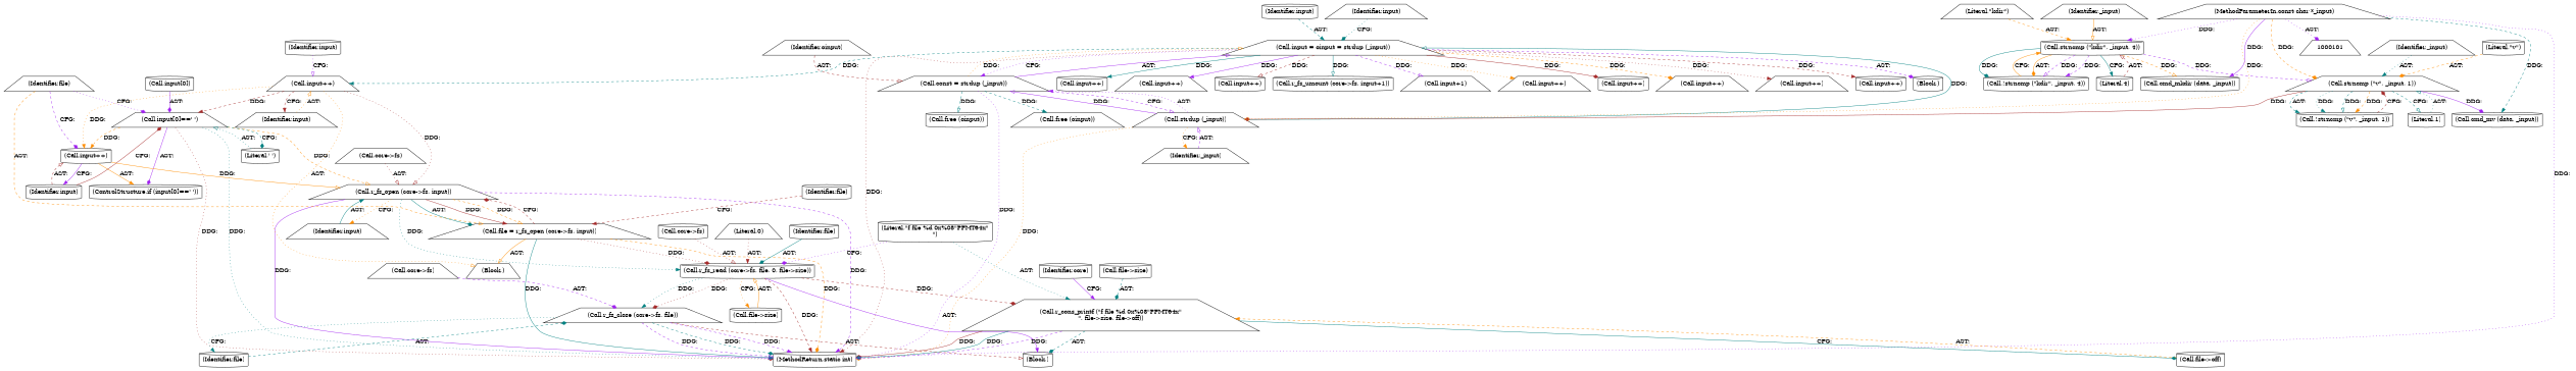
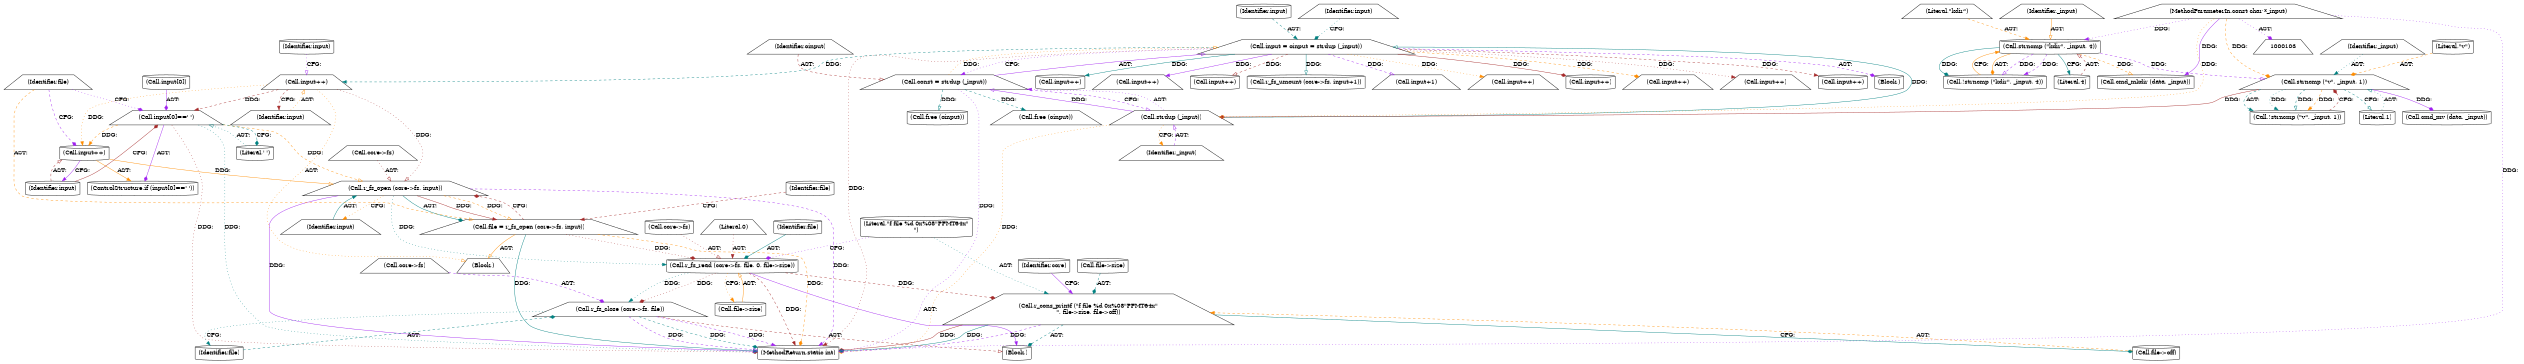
  digraph {
    node [shape=cylinder]
    edge [arrowhead=normal color=teal style=dashed]
    n1 [label="(Call,input[0]==' ')" shape=trapezium]
    n2 [label="(Call,input++)"]
    n3 [label="(Call,r_fs_open (core->fs, input))" shape=trapezium]
    n4 [label="(Literal,' ')"]
    n5 [label="(ControlStructure,if (input[0]==' '))"]
    n6 [label="(MethodReturn,static int)"]
    n7 [label="(Identifier,input)"]
    n8 [label="(Call,file = r_fs_open (core->fs, input))" shape=trapezium]
    n9 [label="(Call,r_fs_read (core->fs, file, 0, file->size))"]
    n10 [label="(Identifier,input)" shape=trapezium]
    n11 [label="(Call,input++)" shape=trapezium]
    n12 [label="(Block,)" shape=trapezium]
    n13 [label="(Identifier,input)" shape=trapezium]
    n14 [label="(Call,input = oinput = strdup (_input))" shape=trapezium]
    n15 [label="(Call,const = strdup (_input))" shape=trapezium]
    n16 [label="(Call,input++)"]
    n17 [label="(Call,input++)" shape=trapezium]
    n18 [label="(Call,input++)"]
    n19 [label="(Call,r_fs_umount (core->fs, input+1))"]
    n20 [label="(Call,input+1)" shape=trapezium]
    n21 [label="(Call,input++)" shape=trapezium]
    n22 [label="(Call,input++)"]
    n23 [label="(Call,input++)" shape=trapezium]
    n24 [label="(Call,input++)" shape=trapezium]
    n25 [label="(Call,input++)"]
    n26 [label="(Block,)"]
    n27 [label="(Call,strdup (_input))" shape=trapezium]
    n28 [label="(Call,free (oinput))" shape=trapezium]
    n29 [label="(Call,free (oinput))"]
    n30 [label="(Identifier,_input)" shape=trapezium]
    n31 [label="(Call,strncmp (\"v\", _input, 1))" shape=trapezium]
    n32 [label="(Call,!strncmp (\"v\", _input, 1))"]
    n33 [label="(Literal,1)"]
    n34 [label="(Call,cmd_mv (data, _input))"]
    n35 [label="(Call,strncmp (\"kdir\", _input, 4))"]
    n36 [label="(Call,cmd_mkdir (data, _input))"]
    n37 [label="(Call,!strncmp (\"kdir\", _input, 4))"]
    n38 [label="(Literal,4)"]
    n39 [label="(MethodParameterIn,const char *_input)" shape=trapezium]
-   1000101 [shape=trapezium]
+   1000101 [shape=trapezium label=1000103]
    n41 [label="(Call,r_cons_printf (\"f file %d 0x%08\"PFMT64x\"\n\", file->size, file->off))" shape=trapezium]
    n42 [label="(Call,r_fs_close (core->fs, file))" shape=trapezium]
    n43 [label="(Call,file->size)"]
    n44 [label="(Block,)"]
    n45 [label="(Call,file->off)"]
    n46 [label="(Identifier,file)"]
    n47 [label="(Literal,\"kdir\")" shape=trapezium]
    n48 [label="(Identifier,oinput)" shape=trapezium]
    n49 [label="(Literal,0)" shape=trapezium]
    n50 [label="(Identifier,input)"]
    n51 [label="(Identifier,file)"]
    n52 [label="(Identifier,input)" shape=trapezium]
    n53 [label="(Call,core->fs)" shape=trapezium]
    n54 [label="(Identifier,file)"]
    n55 [label="(Identifier,_input)" shape=trapezium]
    n56 [label="(Literal,\"f file %d 0x%08\"PFMT64x\"\n\")"]
    n57 [label="(Identifier,_input)" shape=trapezium]
    n58 [label="(Call,file->size)"]
    n59 [label="(Call,input[0])"]
    n60 [label="(Call,core->fs)"]
    n61 [label="(Literal,\"v\")"]
    n62 [label="(Identifier,input)"]
    n63 [label="(Identifier,core)"]
    n64 [label="(Identifier,file)" shape=trapezium]
    n65 [label="(Call,core->fs)" shape=trapezium]
    n1 -> n2 [color=darkorange label="DDG: "]
    n1 -> n3 [arrowhead=onormal color=darkorange label="DDG: "]
    n1 -> n4 [arrowhead=diamond label="CFG: "]
    n1 -> n5 [arrowhead=diamond color=purple label="AST: " style=solid]
    n1 -> n6 [arrowhead=diamond color=brown label="DDG: " style=dotted]
    n1 -> n6 [arrowhead=onormal label="DDG: " style=dotted]
    n2 -> n3 [arrowhead=onormal color=darkorange label="DDG: " style=solid]
    n2 -> n5 [color=darkorange label="AST: " style=solid]
    n2 -> n7 [color=purple label="CFG: " style=solid]
    n3 -> n6 [color=purple label="DDG: "]
    n3 -> n6 [color=purple label="DDG: " style=solid]
    n3 -> n8 [arrowhead=diamond label="AST: " style=solid]
    n3 -> n8 [color=brown label="DDG: " style=solid]
    n3 -> n8 [arrowhead=onormal color=darkorange label="DDG: "]
    n3 -> n9 [label="DDG: " style=dotted]
    n3 -> n10 [color=darkorange label="CFG: " style=dotted]
    n4 -> n1 [arrowhead=onormal label="AST: " style=dotted]
    n7 -> n1 [arrowhead=diamond color=brown label="CFG: " style=solid]
    n7 -> n2 [arrowhead=onormal color=brown label="AST: "]
    n8 -> n3 [arrowhead=diamond color=brown label="CFG: "]
    n8 -> n6 [arrowhead=diamond color=darkorange label="DDG: "]
    n8 -> n6 [label="DDG: " style=solid]
    n8 -> n9 [arrowhead=diamond color=brown label="DDG: " style=dotted]
    n8 -> n12 [arrowhead=onormal color=darkorange label="AST: " style=solid]
    n9 -> n6 [color=brown label="DDG: "]
    n9 -> n41 [arrowhead=diamond color=brown label="DDG: "]
    n9 -> n42 [label="DDG: " style=dotted]
    n9 -> n42 [arrowhead=diamond color=brown label="DDG: " style=dotted]
    n9 -> n43 [color=darkorange label="CFG: " style=dotted]
    n9 -> n44 [color=purple label="AST: " style=solid]
    n10 -> n3 [label="AST: " style=solid]
    n11 -> n1 [color=brown label="DDG: "]
    n11 -> n2 [color=darkorange label="DDG: " style=dotted]
    n11 -> n3 [arrowhead=onormal color=brown label="DDG: " style=dotted]
    n11 -> n12 [arrowhead=onormal color=darkorange label="AST: " style=dotted]
    n11 -> n13 [color=brown label="CFG: "]
    n13 -> n11 [arrowhead=onormal color=darkorange label="AST: " style=dotted]
    n14 -> n6 [color=brown label="DDG: " style=dotted]
    n14 -> n11 [label="DDG: "]
    n14 -> n15 [color=purple label="CFG: " style=dotted]
    n14 -> n16 [label="DDG: " style=solid]
    n14 -> n17 [color=purple label="DDG: " style=solid]
    n14 -> n18 [arrowhead=onormal color=brown label="DDG: "]
    n14 -> n19 [arrowhead=onormal label="DDG: " style=solid]
    n14 -> n20 [arrowhead=onormal color=purple label="DDG: "]
    n14 -> n21 [color=darkorange label="DDG: " style=dotted]
    n14 -> n22 [arrowhead=diamond color=brown label="DDG: " style=solid]
    n14 -> n23 [arrowhead=diamond color=darkorange label="DDG: "]
    n14 -> n24 [color=brown label="DDG: " style=dotted]
    n14 -> n25 [color=brown label="DDG: "]
    n14 -> n26 [arrowhead=diamond color=purple label="AST: "]
    n15 -> n6 [arrowhead=diamond color=purple label="DDG: " style=dotted]
    n15 -> n14 [arrowhead=onormal color=purple label="AST: " style=solid]
    n15 -> n14 [arrowhead=onormal color=darkorange label="DDG: " style=dotted]
    n15 -> n27 [arrowhead=onormal color=purple label="CFG: "]
    n15 -> n28 [label="DDG: "]
    n15 -> n29 [arrowhead=onormal label="DDG: "]
    n27 -> n6 [arrowhead=diamond color=darkorange label="DDG: " style=dotted]
    n27 -> n14 [arrowhead=onormal label="DDG: " style=solid]
    n27 -> n15 [color=purple label="AST: " style=dotted]
    n27 -> n15 [arrowhead=onormal color=purple label="DDG: " style=solid]
    n27 -> n30 [color=darkorange label="CFG: " style=dotted]
    n30 -> n27 [arrowhead=onormal color=purple label="AST: "]
    n31 -> n27 [arrowhead=diamond color=brown label="DDG: " style=solid]
    n31 -> n32 [label="AST: "]
    n31 -> n32 [label="DDG: " style=dotted]
    n31 -> n32 [arrowhead=onormal label="DDG: "]
    n31 -> n32 [color=darkorange label="DDG: "]
    n31 -> n33 [arrowhead=onormal label="CFG: "]
    n31 -> n34 [arrowhead=diamond color=purple label="DDG: " style=solid]
    n32 -> n31 [arrowhead=diamond color=brown label="CFG: "]
    n33 -> n31 [arrowhead=onormal label="AST: " style=dotted]
    n35 -> n31 [arrowhead=onormal color=purple label="DDG: "]
    n35 -> n36 [arrowhead=onormal color=darkorange label="DDG: "]
    n35 -> n37 [arrowhead=diamond color=darkorange label="AST: " style=solid]
    n35 -> n37 [arrowhead=onormal color=purple label="DDG: "]
    n35 -> n37 [color=purple label="DDG: "]
    n35 -> n37 [arrowhead=diamond label="DDG: " style=solid]
    n35 -> n38 [label="CFG: " style=solid]
    n37 -> n35 [color=darkorange label="CFG: " style=solid]
    n38 -> n35 [arrowhead=onormal color=brown label="AST: "]
    n39 -> n6 [color=purple label="DDG: " style=dotted]
    n39 -> n27 [arrowhead=onormal color=darkorange label="DDG: " style=dotted]
    n39 -> n31 [arrowhead=diamond color=darkorange label="DDG: "]
-   n39 -> n34 [label="DDG: "]
    n39 -> n35 [color=purple label="DDG: " style=dotted]
    n39 -> n36 [color=purple label="DDG: " style=solid]
    n39 -> 1000101 [arrowhead=diamond color=purple label="AST: " style=dotted]
    n41 -> n6 [arrowhead=diamond color=brown label="DDG: " style=solid]
    n41 -> n6 [arrowhead=diamond label="DDG: " style=solid]
    n41 -> n6 [arrowhead=onormal color=purple label="DDG: "]
    n41 -> n44 [arrowhead=diamond label="AST: "]
    n41 -> n45 [arrowhead=diamond label="CFG: " style=solid]
    n42 -> n6 [arrowhead=diamond label="DDG: "]
    n42 -> n6 [color=purple label="DDG: "]
    n42 -> n6 [arrowhead=onormal color=purple label="DDG: "]
    n42 -> n44 [arrowhead=onormal color=brown label="AST: "]
    n42 -> n46 [label="CFG: " style=dotted]
    n43 -> n9 [arrowhead=onormal color=darkorange label="AST: " style=solid]
    n45 -> n41 [color=darkorange label="AST: "]
    n46 -> n42 [arrowhead=diamond label="AST: "]
    n47 -> n35 [color=darkorange label="AST: "]
    n48 -> n15 [arrowhead=onormal color=brown label="AST: "]
    n49 -> n9 [color=brown label="AST: " style=dotted]
    n50 -> n11 [arrowhead=onormal color=purple label="CFG: " style=dotted]
    n51 -> n9 [arrowhead=diamond label="AST: " style=solid]
    n52 -> n14 [arrowhead=diamond label="CFG: " style=dotted]
    n53 -> n3 [arrowhead=onormal color=brown label="AST: " style=dotted]
    n54 -> n8 [color=brown label="CFG: "]
    n55 -> n31 [label="AST: " style=dotted]
    n56 -> n9 [arrowhead=diamond color=purple label="CFG: " style=dotted]
    n56 -> n41 [label="AST: " style=dotted]
    n57 -> n35 [arrowhead=onormal color=darkorange label="AST: " style=solid]
    n58 -> n41 [arrowhead=diamond label="AST: "]
    n59 -> n1 [arrowhead=diamond color=purple label="AST: " style=solid]
    n60 -> n9 [arrowhead=onormal color=brown label="AST: " style=dotted]
    n61 -> n31 [arrowhead=diamond color=darkorange label="AST: "]
    n62 -> n14 [label="AST: "]
    n63 -> n41 [color=purple label="CFG: " style=solid]
    n64 -> n1 [arrowhead=diamond color=purple label="CFG: " style=dotted]
    n64 -> n2 [arrowhead=diamond color=purple label="CFG: "]
    n64 -> n8 [arrowhead=onormal color=darkorange label="AST: "]
    n65 -> n42 [arrowhead=diamond color=purple label="AST: "]
  }
